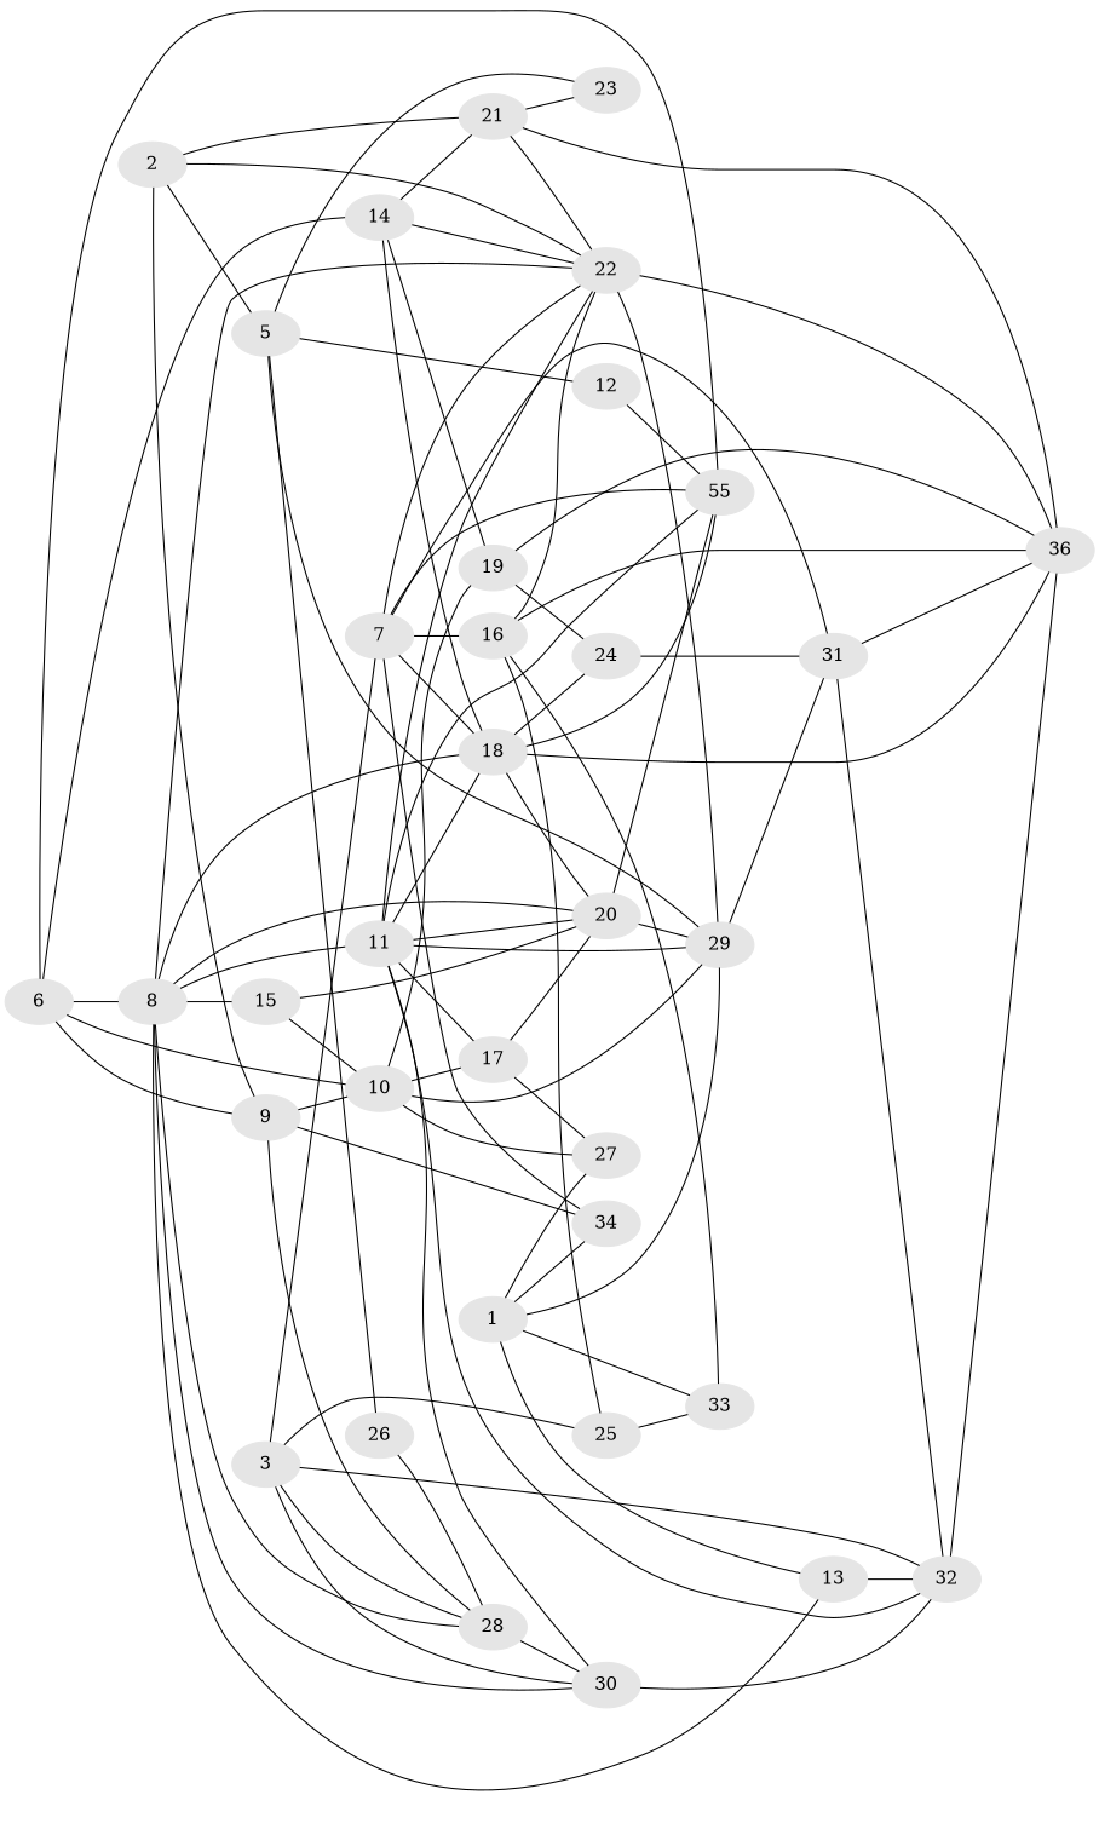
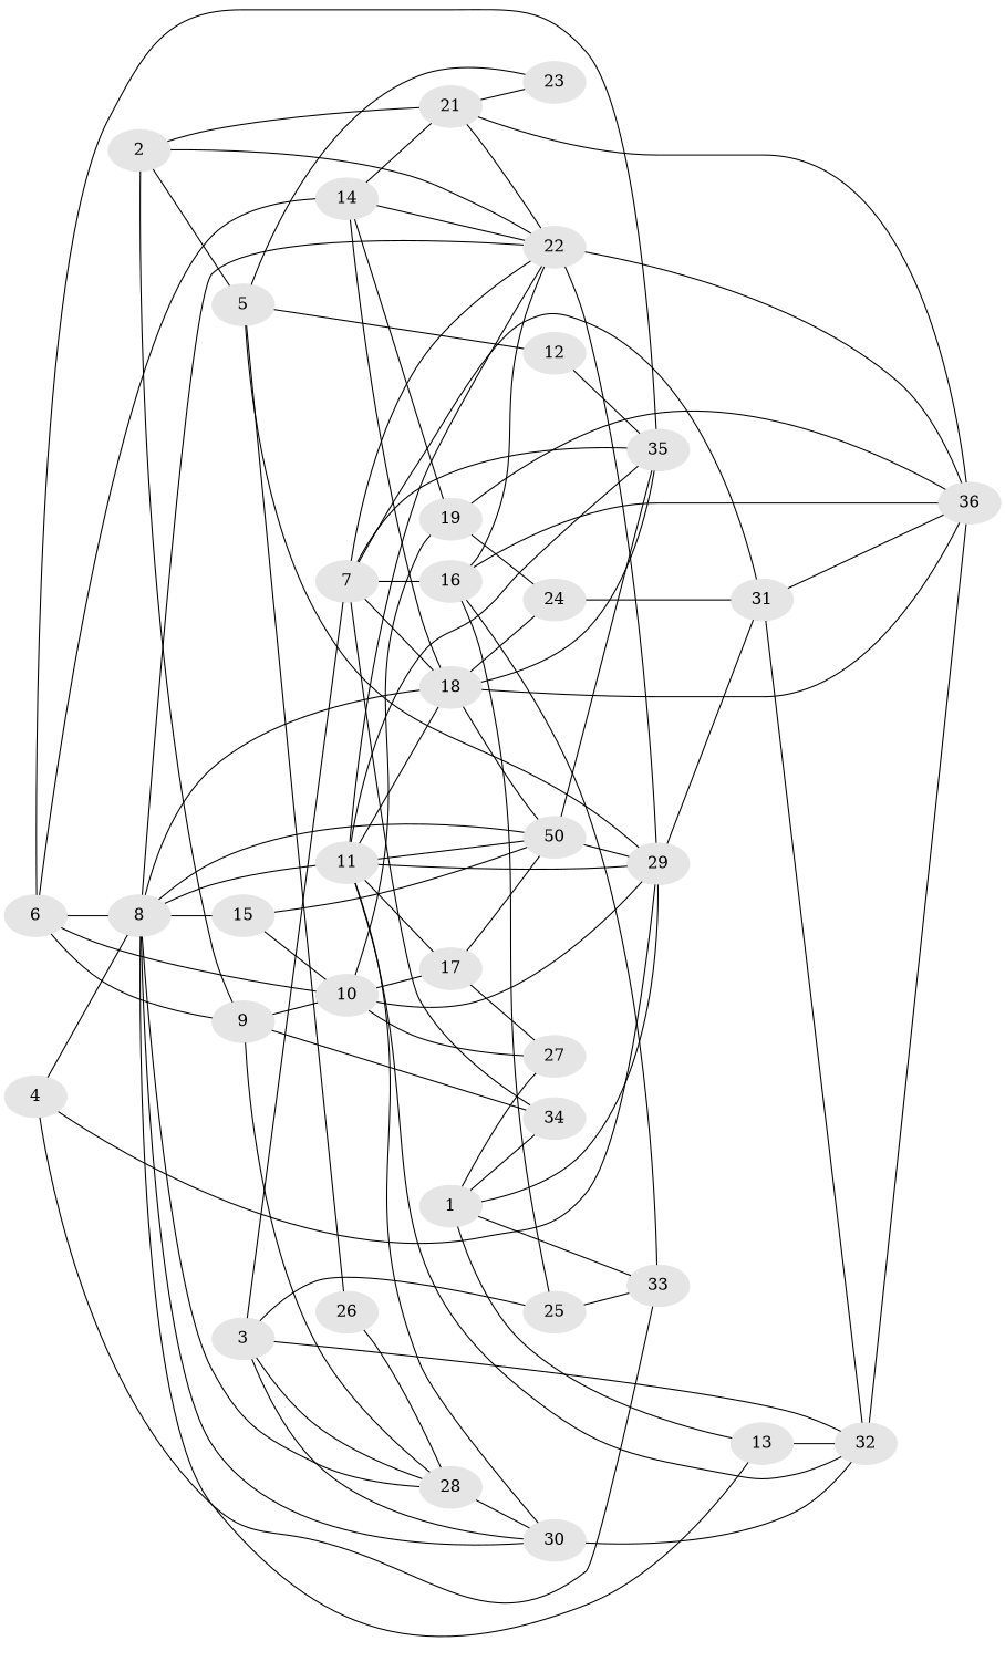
  graph {
    rankdir=LR
    node [color=gray90 style=filled]
    edge [weight=1.0]
    1
    13
    27
    29
    33
    34
    32
    31
    2
    5
    9
    21
    22
    12
    23
    26
    28
    10
    36
    3
    7
    25
    30
-   35 [label=55]
+   35
    16
    18
+   4
    8
    11
    15
-   20
+   20 [label=50]
    6
    14
    17
    19
    24
    1 -- 13
    1 -- 27
    1 -- 29
    1 -- 33
    1 -- 34
    13 -- 32 [weight=2.0]
    29 -- 31
    32 -- 36
    31 -- 32
    31 -- 36
    2 -- 5
    2 -- 9
    2 -- 21
    2 -- 22
    5 -- 29
    5 -- 12
    5 -- 23
    5 -- 26
    9 -- 34
    9 -- 28
    9 -- 10 [weight=2.0]
    21 -- 22
    21 -- 23
    21 -- 36
    22 -- 29
    22 -- 36
    12 -- 35 [weight=2.0]
    26 -- 28
    28 -- 30
    10 -- 27
    10 -- 29
    10 -- 17
    10 -- 19
    3 -- 32
    3 -- 28
    3 -- 7 [weight=2.0]
    3 -- 25
    3 -- 30
    7 -- 34
    7 -- 31
    7 -- 22
    7 -- 35
    7 -- 16 [weight=2.0]
    7 -- 18
    25 -- 33
    30 -- 32 [weight=2.0]
    16 -- 33
    16 -- 22
    16 -- 36 [weight=2.0]
    16 -- 25 [weight=2.0]
    18 -- 36
    18 -- 35
    18 -- 20
    18 -- 24
+   4 -- 29
+   4 -- 33
+   4 -- 8 [weight=2.0]
    8 -- 13
    8 -- 22
    8 -- 28
    8 -- 30
    8 -- 18
    8 -- 11
    8 -- 15
    8 -- 20
    11 -- 29
    11 -- 32 [weight=2.0]
    11 -- 22
    11 -- 30
    11 -- 35
    11 -- 18
    11 -- 20 [weight=2.0]
    11 -- 17
    15 -- 10
    15 -- 20
    20 -- 29
    20 -- 35
    6 -- 9
    6 -- 10
    6 -- 35
    6 -- 8 [weight=2.0]
    6 -- 14
    14 -- 21 [weight=2.0]
    14 -- 22
    14 -- 18
    14 -- 19
    17 -- 27
    17 -- 20
    19 -- 36
    19 -- 24
    24 -- 31
  }
